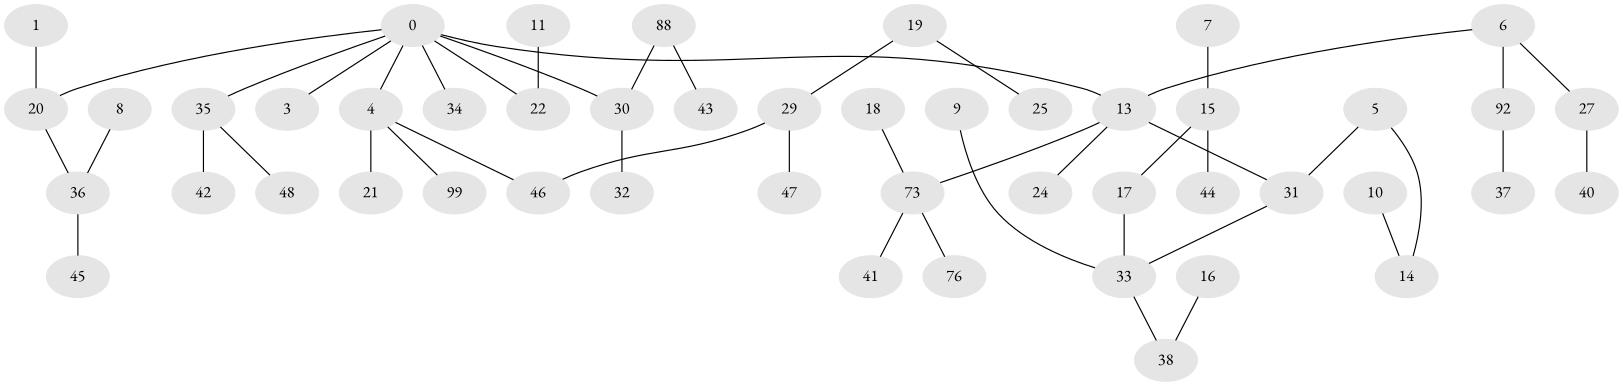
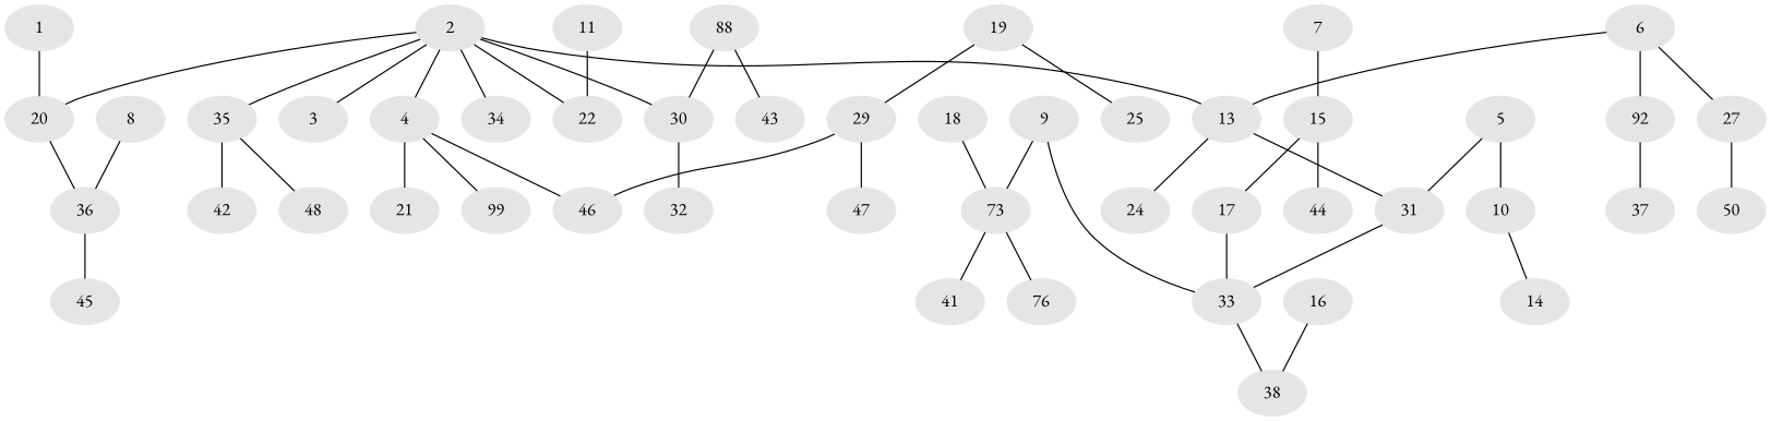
  graph {
    fontname="EB Garamond"
    node [color=gray90 fontname="EB Garamond" style=filled]
    edge [fontname="EB Garamond" weight=1.0]
    1
    20
    36
-   2 [label=0]
+   2
    3
    4
    13
    22
    30
    34
    35
    21
    n13 [label=99]
    46
    31
    n16 [label=73]
    24
    32
    42
    48
    5
    10
    14
    33
    6
    n26 [label=92]
    27
    37
-   40
+   40 [label=50]
    7
    15
    44
    17
    8
    45
    9
    38
    11
    n39 [label=76]
    41
    16
    18
    19
    25
    29
    47
    n47 [label=88]
    43
    1 -- 20
    20 -- 36
    36 -- 45
    2 -- 20
    2 -- 3
    2 -- 4
    2 -- 13
    2 -- 22
    2 -- 30
    2 -- 34
    2 -- 35
    4 -- 21
    4 -- n13
    4 -- 46
    13 -- 31
-   13 -- n16
+   9 -- n16
    13 -- 24
    30 -- 32
    35 -- 42
    35 -- 48
    31 -- 33
    n16 -- n39
    n16 -- 41
    5 -- 31
-   5 -- 14
+   5 -- 10
    10 -- 14
    33 -- 38
    6 -- 13
    6 -- n26
    6 -- 27
    n26 -- 37
    27 -- 40
    7 -- 15
    15 -- 44
    15 -- 17
    17 -- 33
    8 -- 36
    9 -- 33
    11 -- 22
    16 -- 38
    18 -- n16
    19 -- 25
    19 -- 29
    29 -- 46
    29 -- 47
    n47 -- 30
    n47 -- 43
  }
